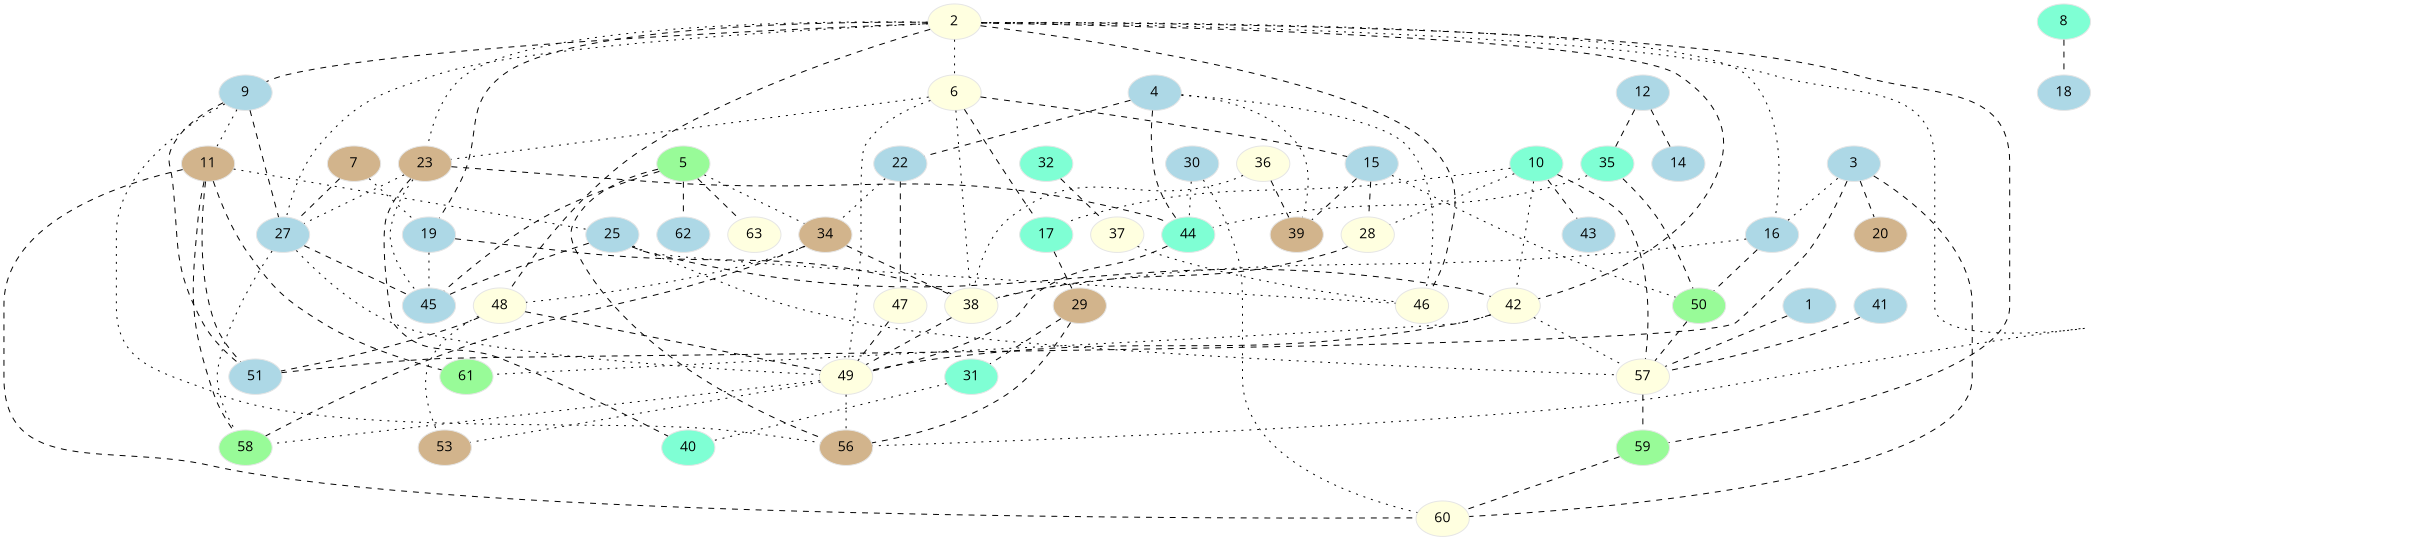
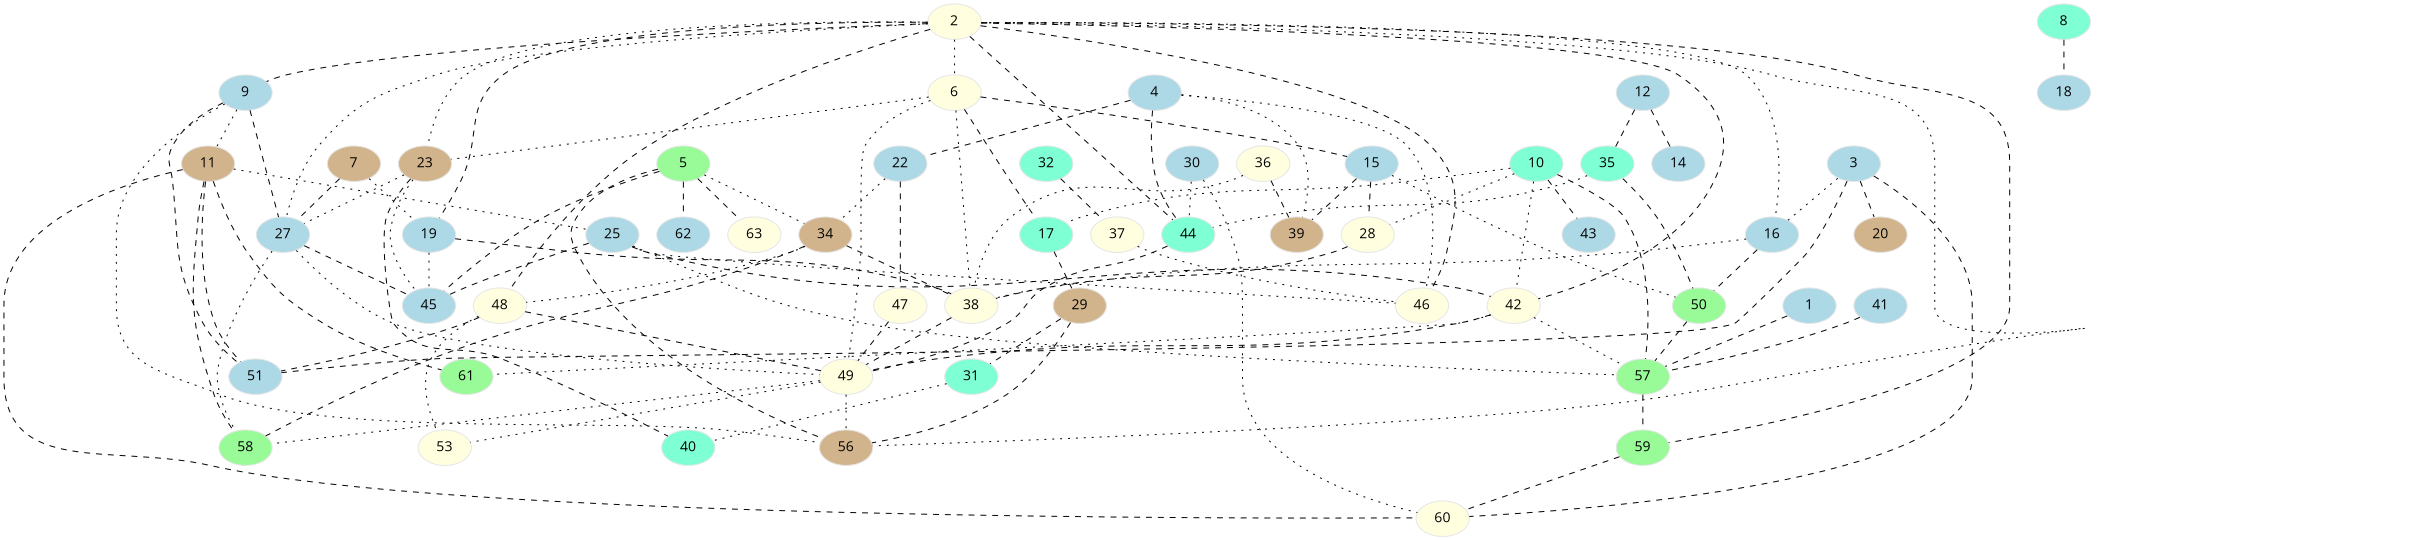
  graph {
    fontname="Open Sans"
    node [color=gray90 fillcolor=lightblue fontname="Open Sans" style=filled]
    edge [fontname="Open Sans" style=dashed weight=1.0]
-   57 [fillcolor=lightyellow]
+   57 [fillcolor=palegreen]
    1
    59 [fillcolor=palegreen]
    2 [fillcolor=lightyellow]
    6 [fillcolor=lightyellow]
    9
    16
    19
    23 [fillcolor=tan]
    27
    42 [fillcolor=lightyellow]
    44 [fillcolor=aquamarine]
    46 [fillcolor=lightyellow]
    48 [fillcolor=lightyellow]
    56 [fillcolor=tan]
    15
    17 [fillcolor=aquamarine]
    38 [fillcolor=lightyellow]
    49 [fillcolor=lightyellow]
    51
    11 [fillcolor=tan]
    50 [fillcolor=palegreen]
    45
    40 [fillcolor=aquamarine]
    58 [fillcolor=palegreen]
    61 [fillcolor=palegreen]
-   53 [fillcolor=tan]
+   53 [fillcolor=lightyellow]
    60 [fillcolor=lightyellow]
    3
    20 [fillcolor=tan]
    4
    22
    39 [fillcolor=tan]
    34 [fillcolor=tan]
    47 [fillcolor=lightyellow]
    5 [fillcolor=palegreen]
    62
    63 [fillcolor=lightyellow]
    28 [fillcolor=lightyellow]
    29 [fillcolor=tan]
    7 [fillcolor=tan]
    8 [fillcolor=aquamarine]
    18
    25
    10 [fillcolor=aquamarine]
    43
    12
    14
    35 [fillcolor=aquamarine]
    31 [fillcolor=aquamarine]
    30
    32 [fillcolor=aquamarine]
    37 [fillcolor=lightyellow]
    36 [fillcolor=lightyellow]
    41
    57 -- 59
    1 -- 57
    59 -- 60
    2 -- 59
    2 -- 6 [style=dotted]
    2 -- 9
    2 -- 16 [style=dotted]
    2 -- 19
    2 -- 23 [style=dotted weight=2.0]
    2 -- 27 [style=dotted]
    2 -- 42
-   23 -- 44
+   2 -- 44
    2 -- 46 [weight=2.0]
    2 -- 48 [weight=2.0]
    2 -- 56 [style=dotted]
    6 -- 23 [style=dotted]
    6 -- 15
    6 -- 17
    6 -- 38 [style=dotted]
    6 -- 49 [style=dotted]
    9 -- 27 [weight=4.0]
    9 -- 56 [style=dotted]
    9 -- 51
    9 -- 11 [style=dotted]
    16 -- 38 [style=dotted]
    16 -- 50
    19 -- 38
    19 -- 45 [style=dotted]
    23 -- 27 [style=dotted]
    23 -- 45 [style=dotted]
    23 -- 40
    27 -- 49 [style=dotted]
    27 -- 45
    27 -- 58 [style=dotted]
    42 -- 57 [style=dotted]
    42 -- 49
    42 -- 61 [style=dotted]
    44 -- 49
    48 -- 49
    48 -- 51
    48 -- 53 [style=dotted]
    15 -- 50 [style=dotted]
    15 -- 39
    15 -- 28 [weight=3.0]
    17 -- 29
    38 -- 49
    49 -- 56 [style=dotted]
    49 -- 58 [style=dotted]
    49 -- 53 [style=dotted]
    11 -- 51
    11 -- 58
    11 -- 61
    11 -- 60
    11 -- 25 [style=dotted]
    50 -- 57
    3 -- 16 [style=dotted]
    3 -- 51
    3 -- 60
    3 -- 20
    4 -- 44
    4 -- 46 [style=dotted]
    4 -- 22 [weight=2.0]
    4 -- 39 [style=dotted]
    22 -- 34 [style=dotted]
    22 -- 47
    34 -- 48 [style=dotted]
    34 -- 38
    34 -- 58
    47 -- 49
    5 -- 56
    5 -- 45
    5 -- 34 [style=dotted]
    5 -- 62
    5 -- 63
    28 -- 38
    29 -- 56
    29 -- 31
    7 -- 19 [style=dotted]
    7 -- 27
    8 -- 18
    25 -- 57 [style=dotted weight=2.0]
    25 -- 42
    25 -- 46 [style=dotted]
    25 -- 45 [weight=3.0]
    10 -- 57
    10 -- 42 [style=dotted]
    10 -- 17 [style=dotted]
    10 -- 28 [style=dotted]
    10 -- 43
    12 -- 14
    12 -- 35
    35 -- 44 [style=dotted]
    35 -- 50
    31 -- 40 [style=dotted]
    30 -- 44 [style=dotted]
    30 -- 60 [style=dotted]
    32 -- 37
    37 -- 46 [style=dotted]
    36 -- 38 [style=dotted]
    36 -- 39
    41 -- 57
  }
